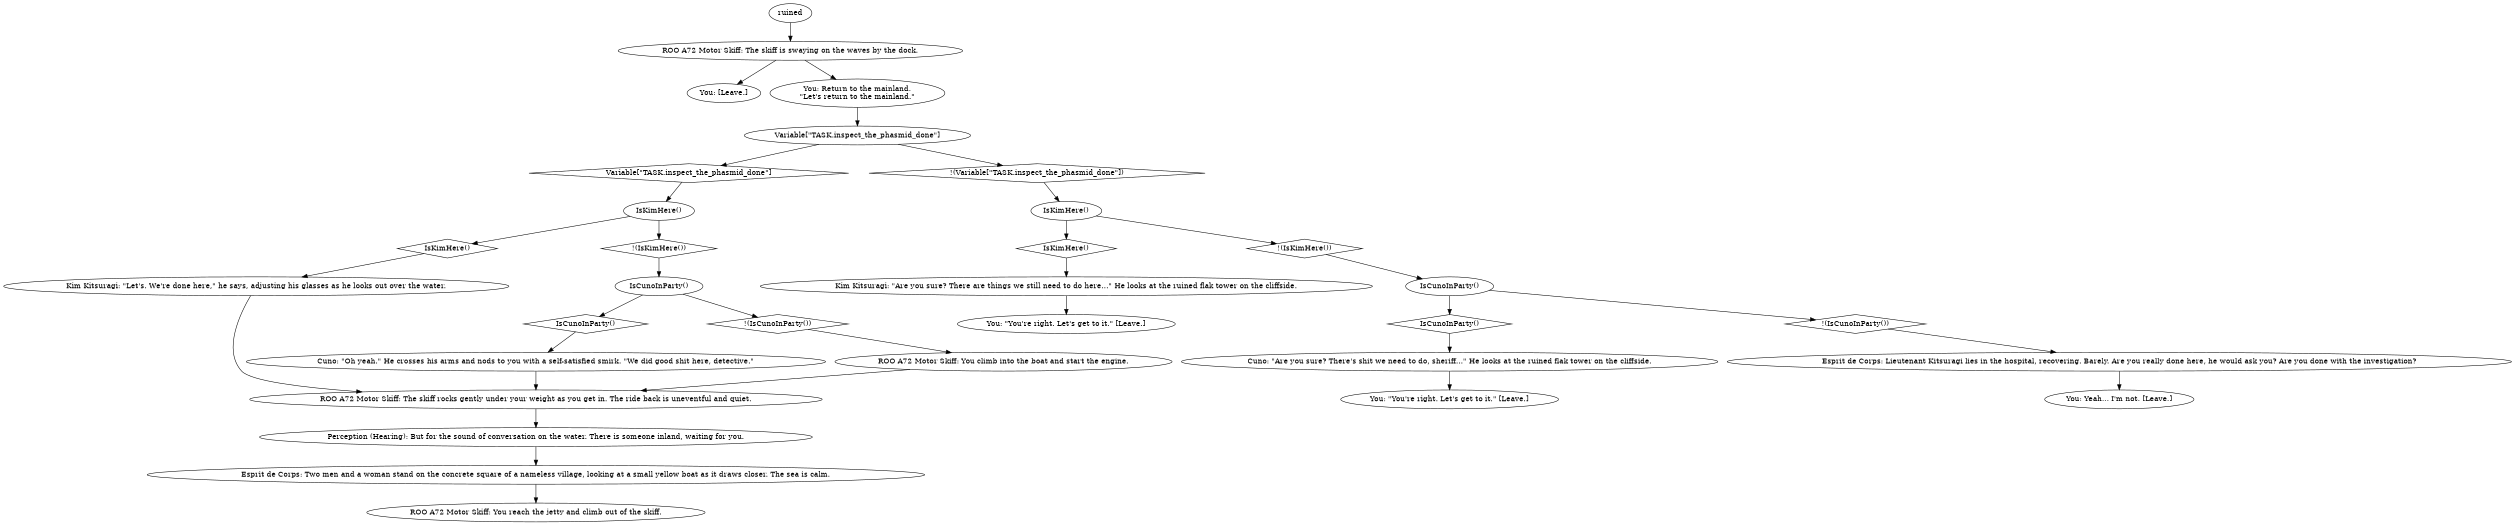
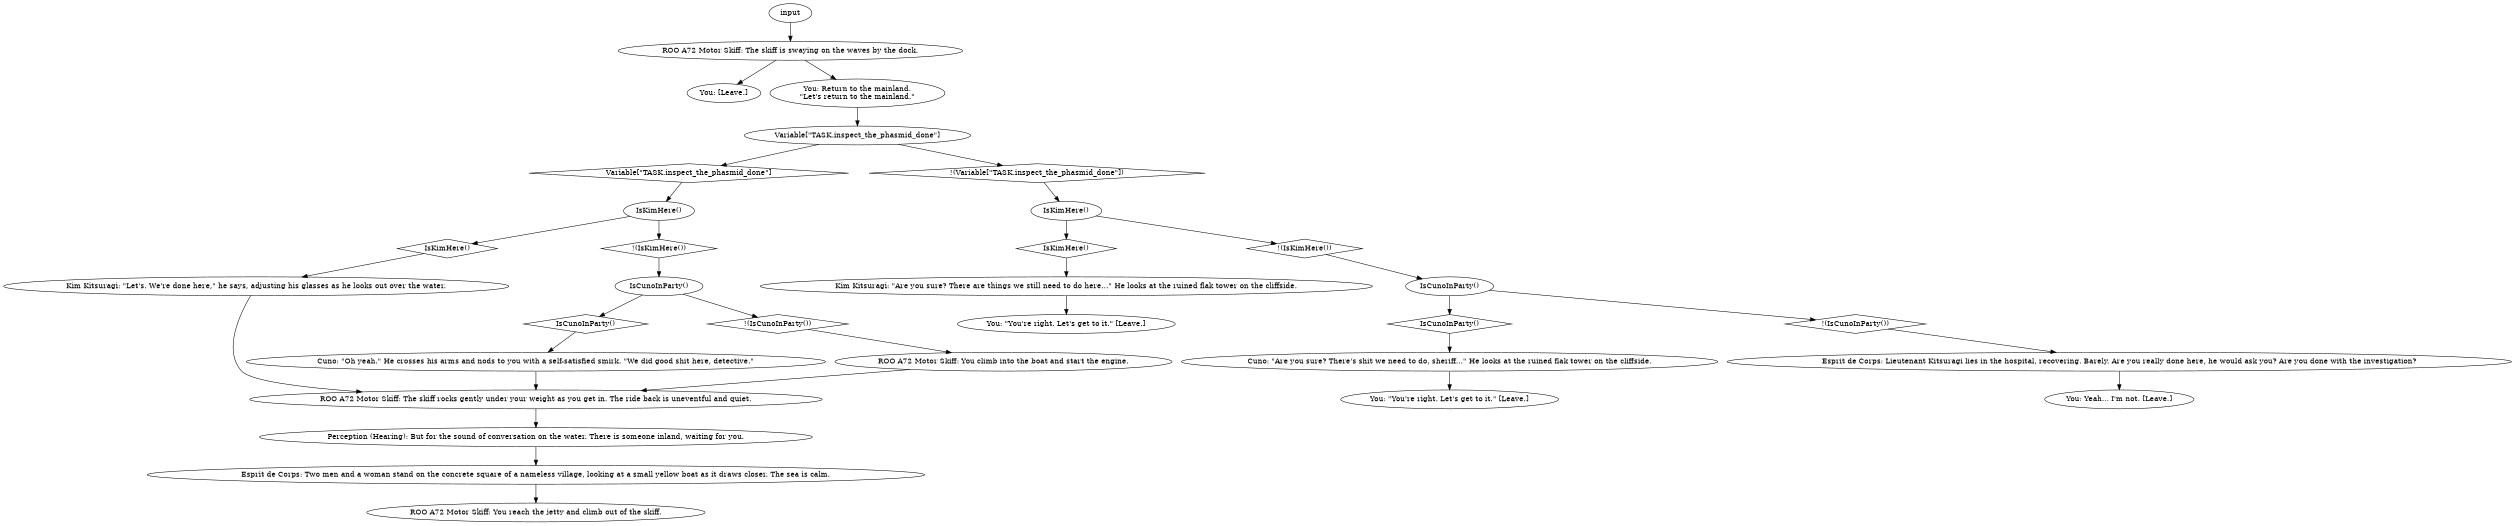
  digraph {
-   n1 [label=ruined]
+   n1 [label=input]
    n2 [label="ROO A72 Motor Skiff: The skiff is swaying on the waves by the dock."]
    n3 [label="You: [Leave.]"]
    n4 [label="You: Return to the mainland.\n\"Let's return to the mainland.\""]
    n5 [label="You: \"You're right. Let's get to it.\" [Leave.]"]
    n6 [label="ROO A72 Motor Skiff: You climb into the boat and start the engine."]
    n7 [label="ROO A72 Motor Skiff: The skiff rocks gently under your weight as you get in. The ride back is uneventful and quiet."]
    n8 [label="Perception (Hearing): But for the sound of conversation on the water. There is someone inland, waiting for you."]
    n9 [label="Cuno: \"Are you sure? There's shit we need to do, sheriff...\" He looks at the ruined flak tower on the cliffside."]
    n10 [label="IsCunoInParty()"]
    n11 [label="IsCunoInParty()" shape=diamond]
    n12 [label="!(IsCunoInParty())" shape=diamond]
    n13 [label="Esprit de Corps: Lieutenant Kitsuragi lies in the hospital, recovering. Barely. Are you really done here, he would ask you? Are you done with the investigation?"]
    n14 [label="You: Yeah... I'm not. [Leave.]"]
    n15 [label="You: \"You're right. Let's get to it.\" [Leave.]"]
    n16 [label="Variable[\"TASK.inspect_the_phasmid_done\"]"]
    n17 [label="Kim Kitsuragi: \"Are you sure? There are things we still need to do here...\" He looks at the ruined flak tower on the cliffside."]
    n18 [label="Variable[\"TASK.inspect_the_phasmid_done\"]" shape=diamond]
    n19 [label="!(Variable[\"TASK.inspect_the_phasmid_done\"])" shape=diamond]
    n20 [label="Esprit de Corps: Two men and a woman stand on the concrete square of a nameless village, looking at a small yellow boat as it draws closer. The sea is calm."]
    n21 [label="Kim Kitsuragi: \"Let's. We're done here,\" he says, adjusting his glasses as he looks out over the water."]
    n22 [label="IsKimHere()"]
    n23 [label="IsKimHere()" shape=diamond]
    n24 [label="!(IsKimHere())" shape=diamond]
    n25 [label="Cuno: \"Oh yeah.\" He crosses his arms and nods to you with a self-satisfied smirk. \"We did good shit here, detective.\""]
    n26 [label="ROO A72 Motor Skiff: You reach the jetty and climb out of the skiff."]
    n27 [label="IsKimHere()"]
    n28 [label="IsKimHere()" shape=diamond]
    n29 [label="!(IsKimHere())" shape=diamond]
    n30 [label="IsCunoInParty()"]
    n31 [label="IsCunoInParty()" shape=diamond]
    n32 [label="!(IsCunoInParty())" shape=diamond]
    n1 -> n2
    n2 -> n3
    n2 -> n4
    n4 -> n16
    n6 -> n7
    n7 -> n8
    n8 -> n20
    n9 -> n5
    n10 -> n11
    n10 -> n12
    n11 -> n9
    n12 -> n13
    n13 -> n14
    n16 -> n18
    n16 -> n19
    n17 -> n15
    n18 -> n27
    n19 -> n22
    n20 -> n26
    n21 -> n7
    n22 -> n23
    n22 -> n24
    n23 -> n17
    n24 -> n10
    n25 -> n7
    n27 -> n28
    n27 -> n29
    n28 -> n21
    n29 -> n30
    n30 -> n31
    n30 -> n32
    n31 -> n25
    n32 -> n6
  }
